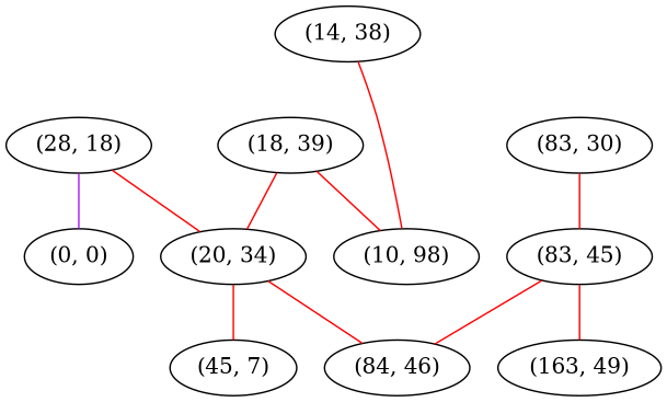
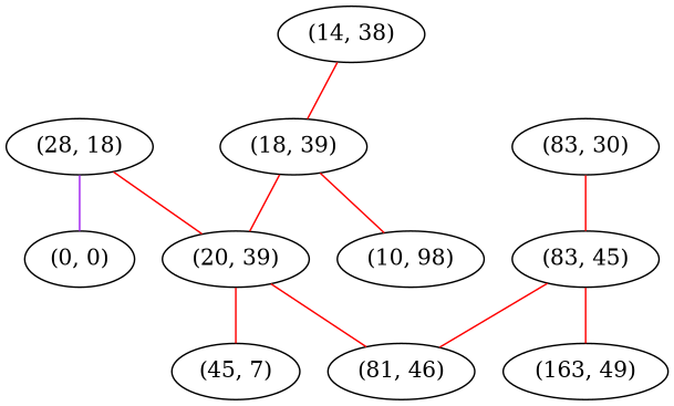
  graph {
    edge [color=red weight=1]
    "(28, 18)"
    "(0, 0)"
-   "(20, 39)" [label="(20, 34)"]
+   "(20, 39)"
    "(45, 7)"
-   "(81, 46)" [label="(84, 46)"]
+   "(81, 46)"
    "(14, 38)"
    "(18, 39)"
    "(10, 98)"
    n9 [label="(83, 30)"]
    "(83, 45)"
    "(163, 49)"
    "(28, 18)" -- "(0, 0)" [color=purple weight=4]
    "(28, 18)" -- "(20, 39)"
    "(20, 39)" -- "(45, 7)"
    "(20, 39)" -- "(81, 46)"
-   "(14, 38)" -- "(10, 98)"
+   "(14, 38)" -- "(18, 39)"
    "(18, 39)" -- "(20, 39)"
    "(18, 39)" -- "(10, 98)"
    n9 -- "(83, 45)"
    "(83, 45)" -- "(81, 46)"
    "(83, 45)" -- "(163, 49)"
  }
